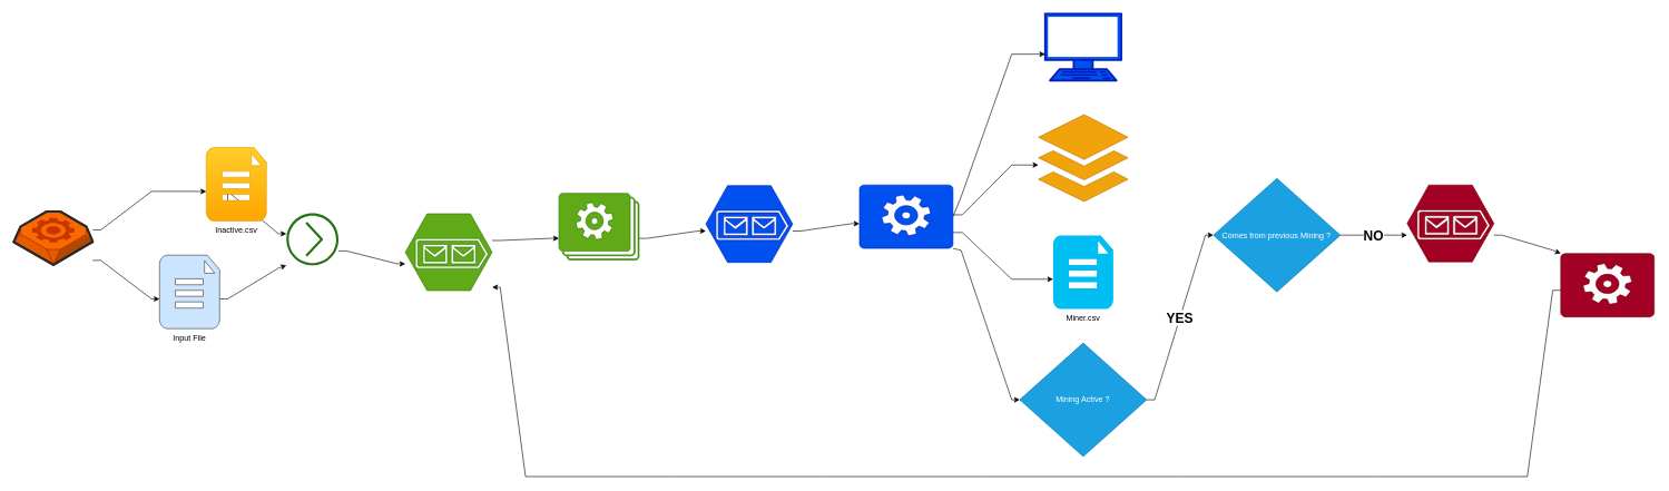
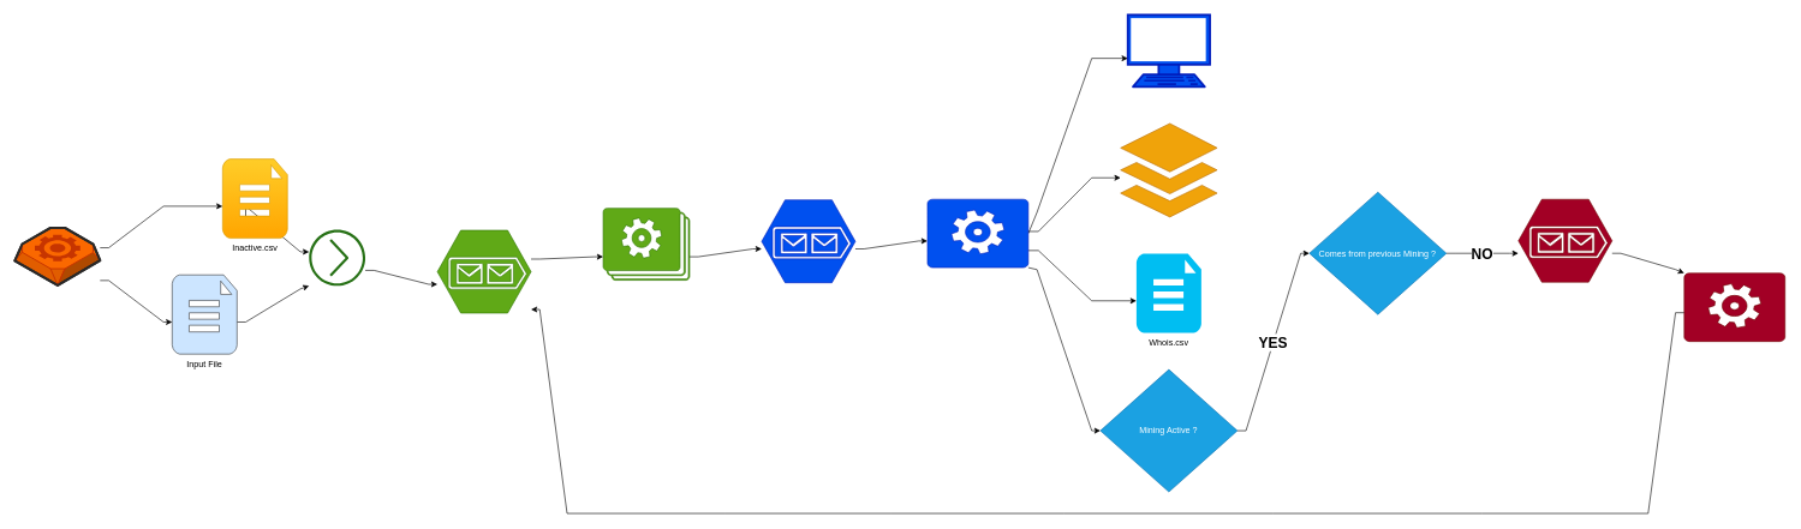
  <mxCell id="0" />
  <mxCell id="1" parent="0" />
  <mxCell id="2" value="" style="edgeStyle=orthogonalEdgeStyle;rounded=0;orthogonalLoop=1;jettySize=auto;html=1;noEdgeStyle=1;orthogonal=1;" parent="1" source="3" target="14" edge="1"><mxGeometry relative="1" as="geometry"><Array as="points"><mxPoint x="150.4" y="343.75" /><mxPoint x="226.4" y="286" /></Array></mxGeometry></mxCell>
  <mxCell id="3" value="Main" style="verticalLabelPosition=bottom;html=1;verticalAlign=top;strokeWidth=1;align=center;outlineConnect=0;dashed=0;outlineConnect=0;shape=mxgraph.aws3d.worker;fillColor=#fa6800;strokeColor=#C73500;aspect=fixed;fontColor=#ffffff;" parent="1" vertex="1"><mxGeometry x="20" y="316" width="118.4" height="80" as="geometry" /></mxCell>
  <mxCell id="4" style="edgeStyle=orthogonalEdgeStyle;rounded=0;orthogonalLoop=1;jettySize=auto;html=1;noEdgeStyle=1;orthogonal=1;" parent="1" source="14" target="5" edge="1"><mxGeometry relative="1" as="geometry"><mxPoint x="440" y="470" as="targetPoint" /><mxPoint x="328.4" y="446" as="sourcePoint" /><Array as="points"><mxPoint x="340.4" y="286" /><mxPoint x="416.4" y="349.424" /></Array></mxGeometry></mxCell>
  <mxCell id="5" value="&lt;font color=&quot;#ffffff&quot;&gt;Read &lt;br&gt;Line | Data&lt;br&gt;&lt;/font&gt;" style="outlineConnect=0;fontColor=#232F3E;gradientColor=none;fillColor=#277116;strokeColor=none;dashed=0;verticalLabelPosition=bottom;verticalAlign=top;align=center;html=1;fontSize=12;fontStyle=0;aspect=fixed;pointerEvents=1;shape=mxgraph.aws4.action;" parent="1" vertex="1"><mxGeometry x="428.4" y="318.674" width="78" height="78" as="geometry" /></mxCell>
  <mxCell id="6" style="edgeStyle=orthogonalEdgeStyle;rounded=0;orthogonalLoop=1;jettySize=auto;html=1;noEdgeStyle=1;orthogonal=1;" parent="1" source="7" target="5" edge="1"><mxGeometry relative="1" as="geometry"><mxPoint x="420" y="280" as="targetPoint" /><mxPoint x="326.4" y="285" as="sourcePoint" /><Array as="points"><mxPoint x="340.4" y="447" /><mxPoint x="416.4" y="400.924" /></Array></mxGeometry></mxCell>
  <mxCell id="7" value="Input File" style="verticalLabelPosition=bottom;html=1;verticalAlign=top;align=center;strokeColor=#36393d;fillColor=#cce5ff;shape=mxgraph.azure.file_2;pointerEvents=1;" parent="1" vertex="1"><mxGeometry x="238.4" y="381.5" width="90" height="110" as="geometry" /></mxCell>
  <mxCell id="8" style="edgeStyle=orthogonalEdgeStyle;rounded=0;orthogonalLoop=1;jettySize=auto;html=1;noEdgeStyle=1;orthogonal=1;" parent="1" source="3" target="7" edge="1"><mxGeometry relative="1" as="geometry"><mxPoint x="170" y="250" as="targetPoint" /><mxPoint x="138.4" y="365.5" as="sourcePoint" /><Array as="points"><mxPoint x="150.4" y="389.25" /><mxPoint x="226.4" y="447" /></Array></mxGeometry></mxCell>
  <mxCell id="9" style="edgeStyle=orthogonalEdgeStyle;rounded=0;orthogonalLoop=1;jettySize=auto;html=1;noEdgeStyle=1;orthogonal=1;" parent="1" source="5" target="19" edge="1"><mxGeometry relative="1" as="geometry"><mxPoint x="580" y="785.5" as="targetPoint" /><mxPoint x="506.4" y="785.5" as="sourcePoint" /><Array as="points"><mxPoint x="518.4" y="375.174" /><mxPoint x="594.4" y="394.52" /></Array></mxGeometry></mxCell>
  <mxCell id="10" style="edgeStyle=orthogonalEdgeStyle;rounded=0;orthogonalLoop=1;jettySize=auto;html=1;noEdgeStyle=1;orthogonal=1;" parent="1" source="11" target="22" edge="1"><mxGeometry relative="1" as="geometry"><Array as="points"><mxPoint x="968.4" y="356.323" /><mxPoint x="1044.4" y="345.331" /></Array></mxGeometry></mxCell>
  <mxCell id="11" value="Tester&lt;br&gt;Processes" style="verticalLabelPosition=bottom;html=1;verticalAlign=top;align=center;strokeColor=#2D7600;fillColor=#60a917;shape=mxgraph.azure.worker_roles;fontColor=#ffffff;" parent="1" vertex="1"><mxGeometry x="836.4" y="288.823" width="120" height="100" as="geometry" /></mxCell>
  <mxCell id="12" style="edgeStyle=orthogonalEdgeStyle;rounded=0;orthogonalLoop=1;jettySize=auto;html=1;noEdgeStyle=1;orthogonal=1;" parent="1" source="19" target="11" edge="1"><mxGeometry relative="1" as="geometry"><mxPoint x="630" y="450" as="targetPoint" /><mxPoint x="671.4" y="591" as="sourcePoint" /><Array as="points"><mxPoint x="748.4" y="359.52" /><mxPoint x="824.4" y="356.323" /></Array></mxGeometry></mxCell>
  <mxCell id="13" value="Miner&lt;br&gt;Queue" style="verticalLabelPosition=bottom;html=1;verticalAlign=top;align=center;strokeColor=#6F0000;fillColor=#a20025;shape=mxgraph.azure.storage_queue;fontColor=#ffffff;" parent="1" vertex="1"><mxGeometry x="2106.4" y="276.5" width="130" height="115" as="geometry" /></mxCell>
  <mxCell id="14" value="Inactive.csv" style="verticalLabelPosition=bottom;html=1;verticalAlign=top;align=center;strokeColor=#d79b00;fillColor=#ffcd28;shape=mxgraph.azure.file_2;pointerEvents=1;gradientColor=#ffa500;" parent="1" vertex="1"><mxGeometry x="308.4" y="220.5" width="90" height="110" as="geometry" /></mxCell>
- <mxCell id="15" value="Miner.csv" style="verticalLabelPosition=bottom;html=1;verticalAlign=top;align=center;strokeColor=none;fillColor=#00BEF2;shape=mxgraph.azure.file_2;pointerEvents=1;" parent="1" vertex="1"><mxGeometry x="1576.4" y="352" width="90" height="110" as="geometry" /></mxCell>
+ <mxCell id="15" value="Whois.csv" style="verticalLabelPosition=bottom;html=1;verticalAlign=top;align=center;strokeColor=none;fillColor=#00BEF2;shape=mxgraph.azure.file_2;pointerEvents=1;" parent="1" vertex="1"><mxGeometry x="1576.4" y="352" width="90" height="110" as="geometry" /></mxCell>
  <mxCell id="16" value="output/input_file_name/..." style="html=1;aspect=fixed;strokeColor=#BD7000;shadow=0;align=center;verticalAlign=top;fillColor=#f0a30a;shape=mxgraph.gcp2.files;labelPosition=center;verticalLabelPosition=bottom;fontColor=#ffffff;" parent="1" vertex="1"><mxGeometry x="1554.39" y="171" width="134.02" height="130" as="geometry" /></mxCell>
  <mxCell id="17" value="Miner&lt;br&gt;Thread" style="verticalLabelPosition=bottom;html=1;verticalAlign=top;align=center;strokeColor=#6F0000;fillColor=#a20025;shape=mxgraph.azure.worker_role;fontColor=#ffffff;" parent="1" vertex="1"><mxGeometry x="2336.4" y="379" width="140" height="95" as="geometry" /></mxCell>
  <mxCell id="18" style="edgeStyle=orthogonalEdgeStyle;rounded=0;orthogonalLoop=1;jettySize=auto;html=1;noEdgeStyle=1;orthogonal=1;" parent="1" source="13" target="17" edge="1"><mxGeometry relative="1" as="geometry"><mxPoint x="1450" y="180" as="targetPoint" /><mxPoint x="1528.9" y="157.5" as="sourcePoint" /><Array as="points"><mxPoint x="2248.4" y="351.5" /><mxPoint x="2324.4" y="374" /></Array></mxGeometry></mxCell>
  <mxCell id="19" value="Tester&lt;br&gt;Queue" style="verticalLabelPosition=bottom;html=1;verticalAlign=top;align=center;strokeColor=#2D7600;fillColor=#60a917;shape=mxgraph.azure.storage_queue;fontColor=#ffffff;" parent="1" vertex="1"><mxGeometry x="606.4" y="319.52" width="130" height="115" as="geometry" /></mxCell>
  <mxCell id="20" style="edgeStyle=orthogonalEdgeStyle;rounded=0;orthogonalLoop=1;jettySize=auto;html=1;noEdgeStyle=1;orthogonal=1;" parent="1" source="17" target="19" edge="1"><mxGeometry relative="1" as="geometry"><mxPoint x="620" y="100" as="targetPoint" /><mxPoint x="1340" y="157.5" as="sourcePoint" /><Array as="points"><mxPoint x="2324.4" y="434" /><mxPoint x="2286.4" y="713" /><mxPoint x="2056.4" y="713" /><mxPoint x="2056.4" y="713" /><mxPoint x="1766.4" y="713" /><mxPoint x="1766.4" y="713" /><mxPoint x="1476.4" y="713" /><mxPoint x="1476.4" y="713" /><mxPoint x="1236.4" y="713" /><mxPoint x="1236.4" y="713" /><mxPoint x="1006.4" y="713" /><mxPoint x="1006.4" y="713" /><mxPoint x="786.4" y="713" /><mxPoint x="748.4" y="429.52" /></Array></mxGeometry></mxCell>
  <mxCell id="21" style="edgeStyle=orthogonalEdgeStyle;rounded=0;orthogonalLoop=1;jettySize=auto;html=1;noEdgeStyle=1;orthogonal=1;" parent="1" source="22" target="28" edge="1"><mxGeometry relative="1" as="geometry"><Array as="points"><mxPoint x="1198.4" y="345.331" /><mxPoint x="1274.4" y="334.34" /></Array></mxGeometry></mxCell>
  <mxCell id="22" value="Producer Queue" style="verticalLabelPosition=bottom;html=1;verticalAlign=top;align=center;strokeColor=#001DBC;fillColor=#0050ef;shape=mxgraph.azure.storage_queue;fontColor=#ffffff;" parent="1" vertex="1"><mxGeometry x="1056.4" y="277.331" width="130" height="115" as="geometry" /></mxCell>
  <mxCell id="23" value="&lt;font color=&quot;#ffffff&quot;&gt;Terminal&lt;/font&gt;" style="fontColor=#ffffff;verticalAlign=top;verticalLabelPosition=bottom;labelPosition=center;align=center;html=1;outlineConnect=0;fillColor=#0050ef;strokeColor=#001DBC;gradientDirection=north;strokeWidth=2;shape=mxgraph.networks.terminal;" parent="1" vertex="1"><mxGeometry x="1564.4" width="114" height="100" as="geometry" y="20" /></mxCell>
  <mxCell id="24" style="edgeStyle=orthogonalEdgeStyle;rounded=0;orthogonalLoop=1;jettySize=auto;html=1;noEdgeStyle=1;orthogonal=1;exitX=1;exitY=0.5;exitDx=0;exitDy=0;exitPerimeter=0;" parent="1" source="28" target="23" edge="1"><mxGeometry relative="1" as="geometry"><Array as="points"><mxPoint x="1438.4" y="294.59" /><mxPoint x="1514.4" y="80.5" /></Array></mxGeometry></mxCell>
  <mxCell id="25" style="edgeStyle=orthogonalEdgeStyle;rounded=0;orthogonalLoop=1;jettySize=auto;html=1;noEdgeStyle=1;orthogonal=1;" edge="1" parent="1" source="28" target="16"><mxGeometry relative="1" as="geometry"><Array as="points"><mxPoint x="1440.4" y="321.09" /><mxPoint x="1514.4" y="246.5" /></Array></mxGeometry></mxCell>
  <mxCell id="26" style="edgeStyle=orthogonalEdgeStyle;rounded=0;orthogonalLoop=1;jettySize=auto;html=1;noEdgeStyle=1;orthogonal=1;" edge="1" parent="1" source="28" target="15"><mxGeometry relative="1" as="geometry"><Array as="points"><mxPoint x="1440.4" y="347.59" /><mxPoint x="1514.4" y="417.5" /></Array></mxGeometry></mxCell>
  <mxCell id="27" style="edgeStyle=orthogonalEdgeStyle;rounded=0;orthogonalLoop=1;jettySize=auto;html=1;noEdgeStyle=1;orthogonal=1;" edge="1" parent="1" source="28" target="32"><mxGeometry relative="1" as="geometry"><Array as="points"><mxPoint x="1438.4" y="374.09" /><mxPoint x="1514.4" y="598" /></Array></mxGeometry></mxCell>
  <mxCell id="28" value="Producer Process" style="verticalLabelPosition=bottom;html=1;verticalAlign=top;align=center;strokeColor=#001DBC;fillColor=#0050ef;shape=mxgraph.azure.worker_role;fontColor=#ffffff;" parent="1" vertex="1"><mxGeometry x="1286.4" y="276.34" width="140" height="95" as="geometry" /></mxCell>
  <mxCell id="29" value="&lt;span style=&quot;font-size: 20px&quot;&gt;&lt;b&gt;NO&lt;br&gt;&lt;/b&gt;&lt;/span&gt;" style="edgeStyle=orthogonalEdgeStyle;rounded=0;orthogonalLoop=1;jettySize=auto;html=1;noEdgeStyle=1;orthogonal=1;" edge="1" parent="1" source="30" target="13"><mxGeometry relative="1" as="geometry"><Array as="points"><mxPoint x="2018.4" y="351.5" /><mxPoint x="2094.4" y="351.5" /></Array></mxGeometry></mxCell>
  <mxCell id="30" value="Comes from previous Mining ?" style="rhombus;whiteSpace=wrap;html=1;fillColor=#1ba1e2;strokeColor=#006EAF;fontColor=#ffffff;" vertex="1" parent="1"><mxGeometry x="1816.4" y="266.5" width="190" height="170" as="geometry" /></mxCell>
  <mxCell id="31" value="&lt;b&gt;&lt;font style=&quot;font-size: 20px&quot;&gt;YES&lt;/font&gt;&lt;/b&gt;" style="edgeStyle=orthogonalEdgeStyle;rounded=0;orthogonalLoop=1;jettySize=auto;html=1;noEdgeStyle=1;orthogonal=1;" edge="1" parent="1" source="32" target="30"><mxGeometry relative="1" as="geometry"><Array as="points"><mxPoint x="1728.4" y="598" /><mxPoint x="1804.4" y="351.5" /></Array></mxGeometry></mxCell>
  <mxCell id="32" value="Mining Active ?&lt;br&gt;" style="rhombus;whiteSpace=wrap;html=1;fillColor=#1ba1e2;strokeColor=#006EAF;fontColor=#ffffff;" vertex="1" parent="1"><mxGeometry x="1526.4" y="513" width="190" height="170" as="geometry" /></mxCell>
